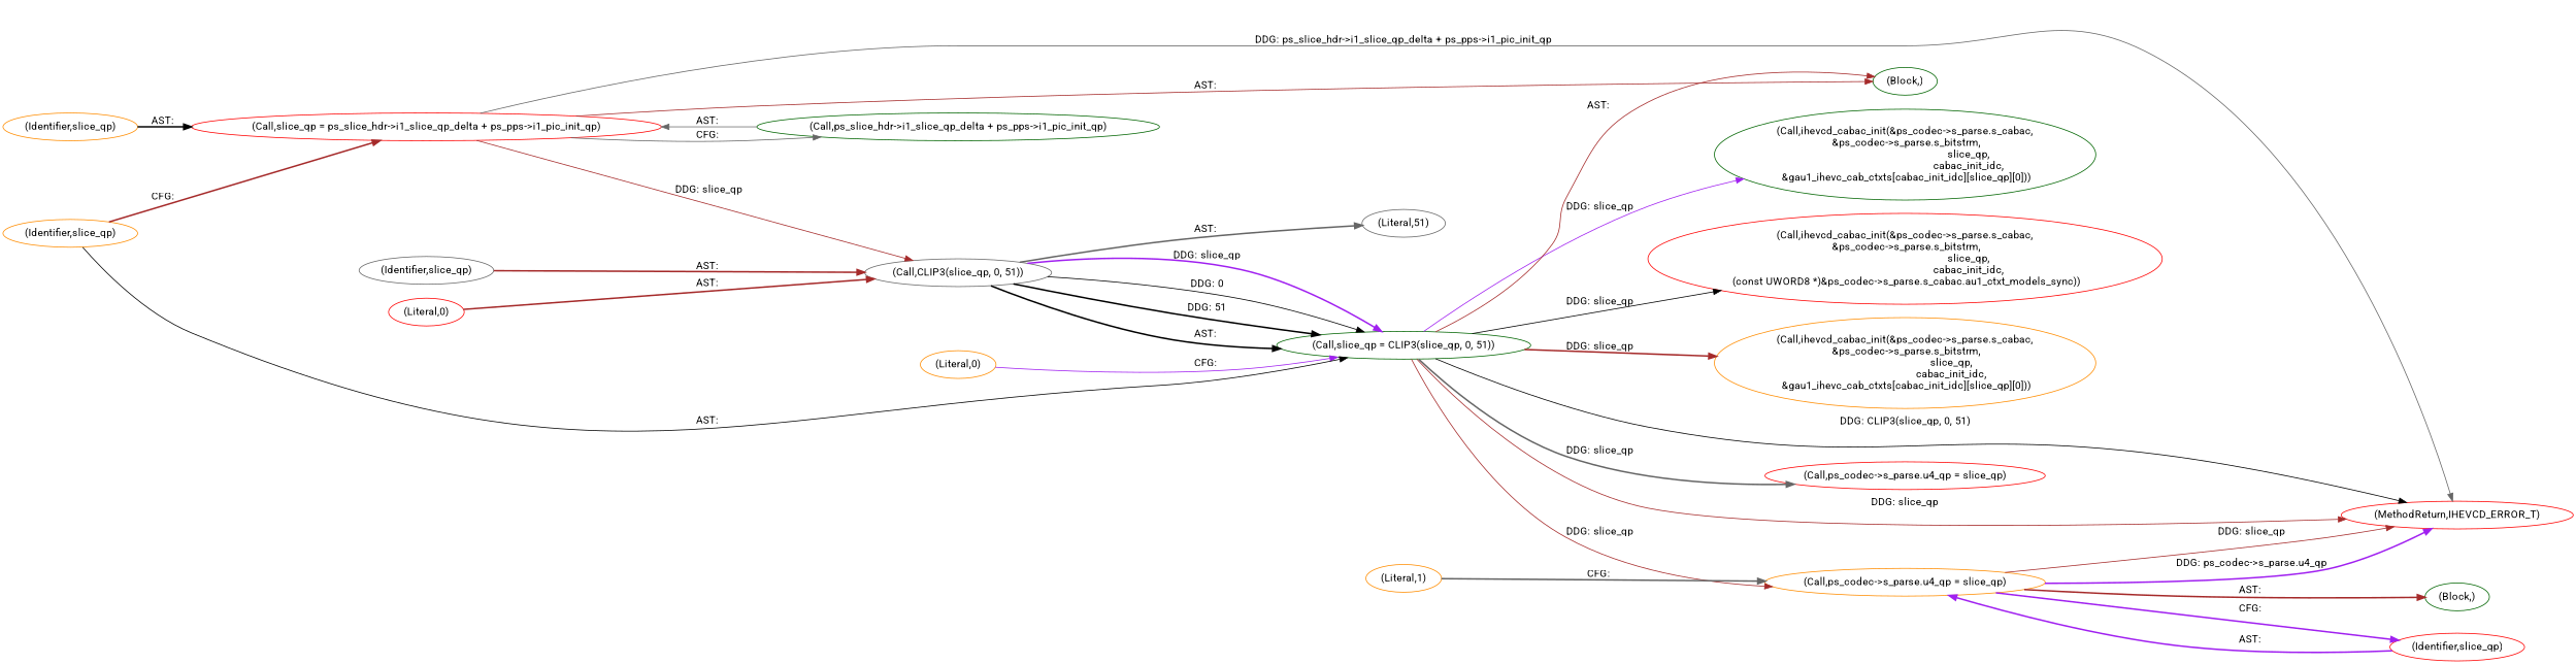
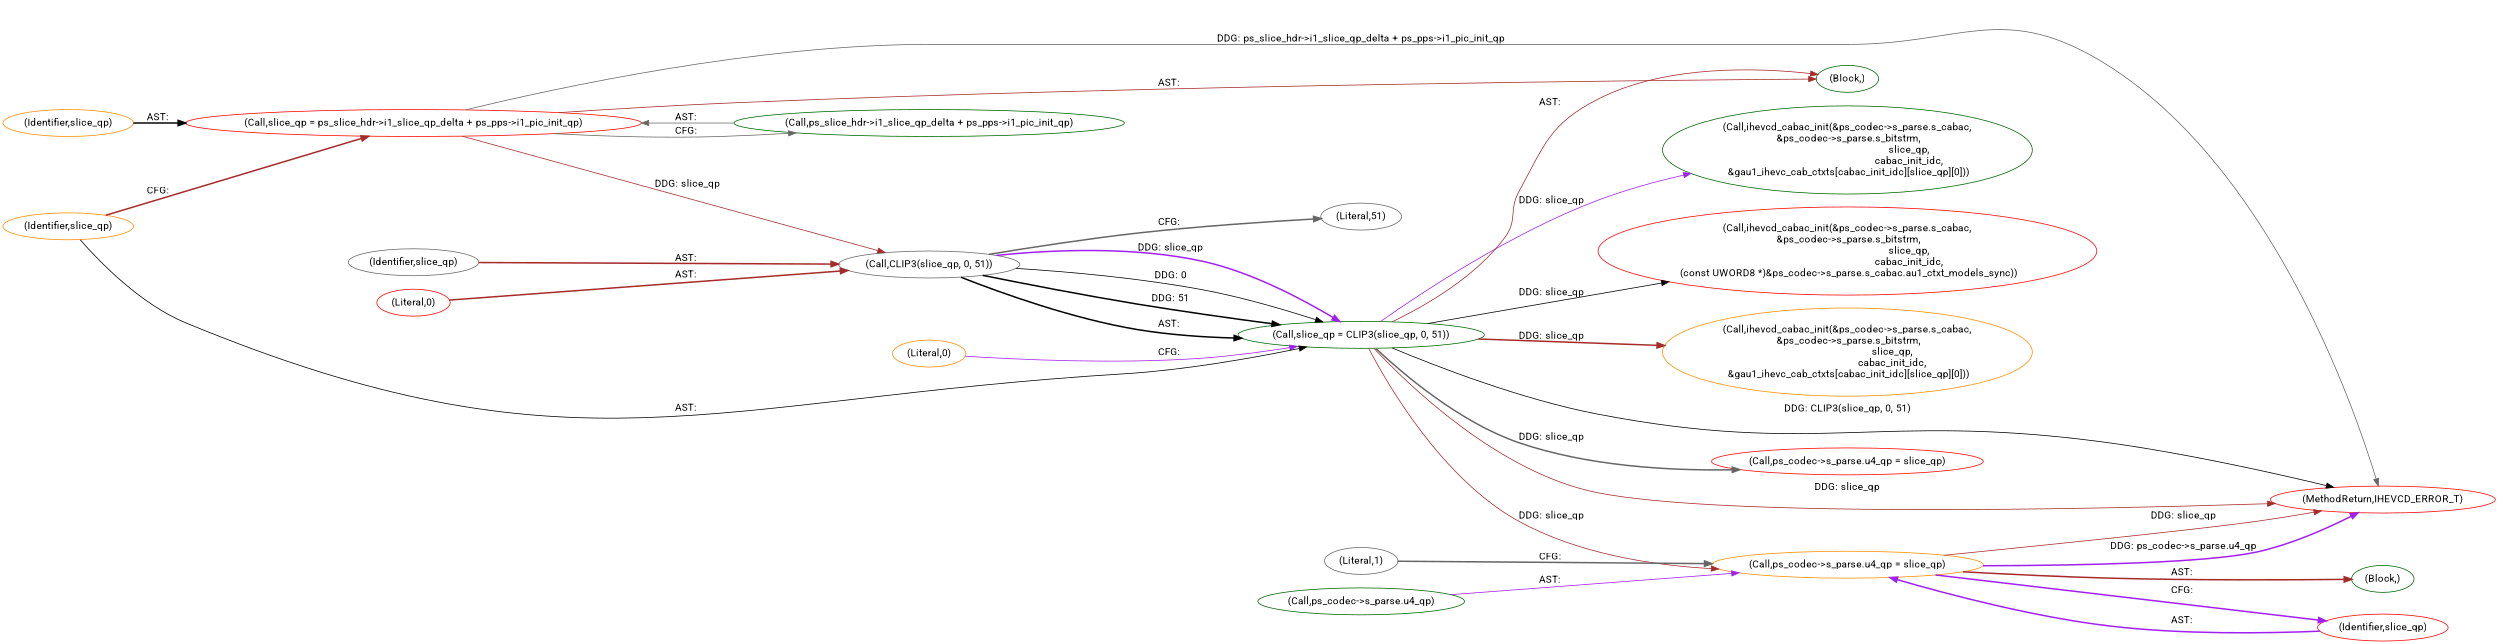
  digraph {
    fontname=Roboto
    rankdir=LR
    node [color=darkgreen fontname=Roboto]
    edge [color=brown fontname=Roboto style=solid]
    n1 [color=darkorange label="(Call,ps_codec->s_parse.u4_qp = slice_qp)"]
    n2 [label="(Block,)"]
    n3 [color=red label="(Identifier,slice_qp)"]
    n4 [color=red label="(MethodReturn,IHEVCD_ERROR_T)"]
    n5 [label="(Call,slice_qp = CLIP3(slice_qp, 0, 51))"]
    n6 [color=red label="(Call,ps_codec->s_parse.u4_qp = slice_qp)"]
    n7 [label="(Call,ihevcd_cabac_init(&ps_codec->s_parse.s_cabac,\n &ps_codec->s_parse.s_bitstrm,\n                                            slice_qp,\n                                            cabac_init_idc,\n &gau1_ihevc_cab_ctxts[cabac_init_idc][slice_qp][0]))"]
    n8 [color=red label="(Call,ihevcd_cabac_init(&ps_codec->s_parse.s_cabac,\n &ps_codec->s_parse.s_bitstrm,\n                                            slice_qp,\n                                            cabac_init_idc,\n (const UWORD8 *)&ps_codec->s_parse.s_cabac.au1_ctxt_models_sync))"]
    n9 [color=darkorange label="(Call,ihevcd_cabac_init(&ps_codec->s_parse.s_cabac,\n &ps_codec->s_parse.s_bitstrm,\n                                slice_qp,\n                                cabac_init_idc,\n &gau1_ihevc_cab_ctxts[cabac_init_idc][slice_qp][0]))"]
    n10 [label="(Block,)"]
    n11 [color=gray40 label="(Call,CLIP3(slice_qp, 0, 51))"]
    n12 [color=gray40 label="(Literal,51)"]
    n13 [color=red label="(Call,slice_qp = ps_slice_hdr->i1_slice_qp_delta + ps_pps->i1_pic_init_qp)"]
    n14 [label="(Call,ps_slice_hdr->i1_slice_qp_delta + ps_pps->i1_pic_init_qp)"]
+   n15 [label="(Call,ps_codec->s_parse.u4_qp)"]
    n16 [color=darkorange label="(Identifier,slice_qp)"]
-   n17 [color=darkorange label="(Literal,1)"]
+   n17 [color=gray40 label="(Literal,1)"]
    n18 [color=darkorange label="(Literal,0)"]
    n19 [color=darkorange label="(Identifier,slice_qp)"]
    n20 [color=gray40 label="(Identifier,slice_qp)"]
    n21 [color=red label="(Literal,0)"]
    n1 -> n2 [label="AST: " style=bold]
    n1 -> n3 [color=purple label="CFG: " style=bold]
    n1 -> n4 [label="DDG: slice_qp"]
    n1 -> n4 [color=purple label="DDG: ps_codec->s_parse.u4_qp" style=bold]
    n3 -> n1 [color=purple label="AST: " style=bold]
    n5 -> n1 [label="DDG: slice_qp"]
    n5 -> n4 [color=black label="DDG: CLIP3(slice_qp, 0, 51)"]
    n5 -> n4 [label="DDG: slice_qp"]
    n5 -> n6 [color=gray40 label="DDG: slice_qp" style=bold]
    n5 -> n7 [color=purple label="DDG: slice_qp"]
    n5 -> n8 [color=black label="DDG: slice_qp"]
    n5 -> n9 [label="DDG: slice_qp" style=bold]
    n5 -> n10 [label="AST: "]
    n11 -> n5 [color=black label="AST: " style=bold]
    n11 -> n5 [color=purple label="DDG: slice_qp" style=bold]
    n11 -> n5 [color=black label="DDG: 0"]
    n11 -> n5 [color=black label="DDG: 51" style=bold]
-   n11 -> n12 [color=gray40 label="AST: " style=bold]
+   n11 -> n12 [color=gray40 label="CFG: " style=bold]
    n13 -> n4 [color=gray40 label="DDG: ps_slice_hdr->i1_slice_qp_delta + ps_pps->i1_pic_init_qp"]
    n13 -> n10 [label="AST: "]
    n13 -> n11 [label="DDG: slice_qp"]
    n13 -> n14 [color=gray40 label="CFG: "]
    n14 -> n13 [color=gray40 label="AST: "]
+   n15 -> n1 [color=purple label="AST: "]
    n16 -> n13 [color=black label="AST: " style=bold]
    n17 -> n1 [color=gray40 label="CFG: " style=bold]
    n18 -> n5 [color=purple label="CFG: "]
    n19 -> n5 [color=black label="AST: "]
    n19 -> n13 [label="CFG: " style=bold]
    n20 -> n11 [label="AST: " style=bold]
    n21 -> n11 [label="AST: " style=bold]
  }
